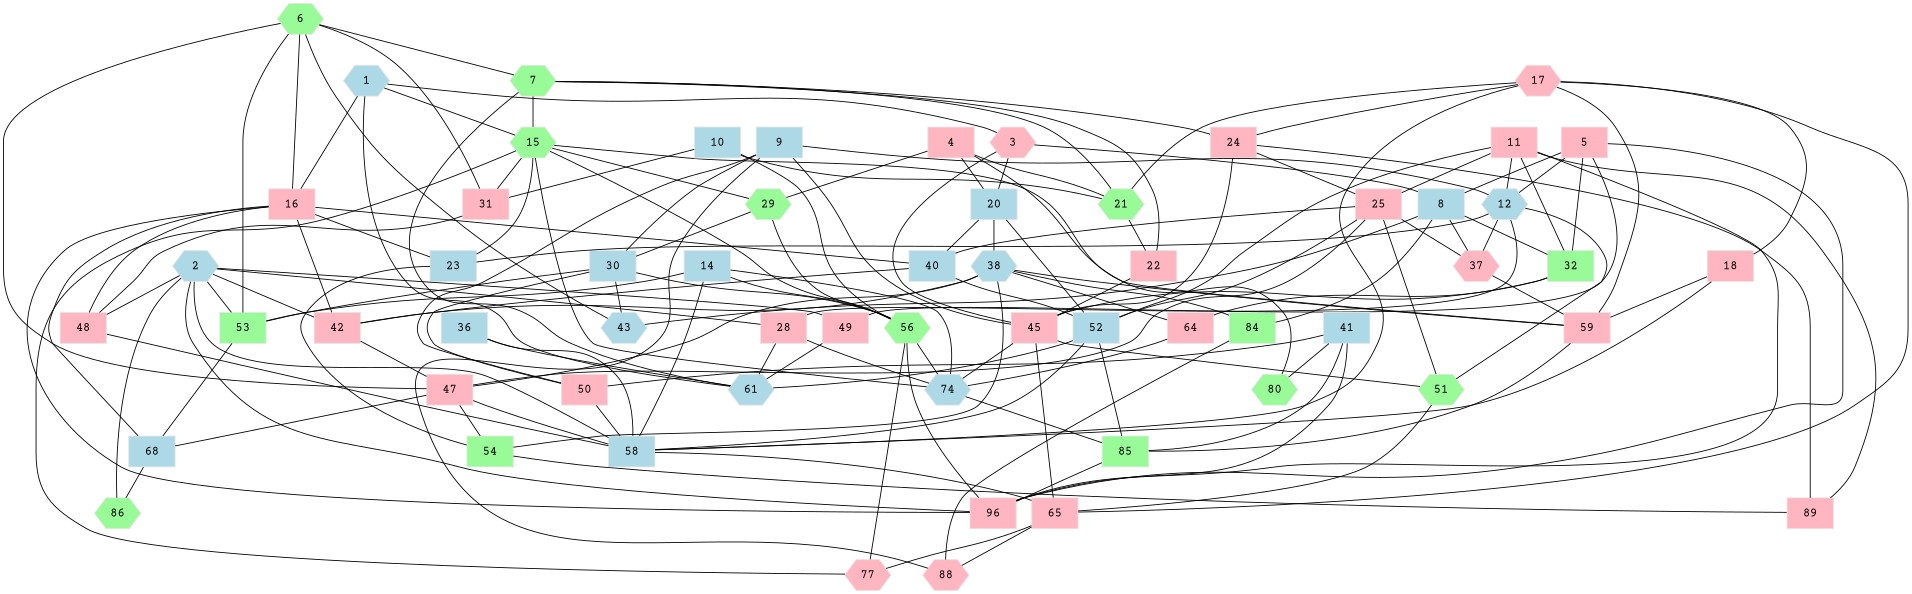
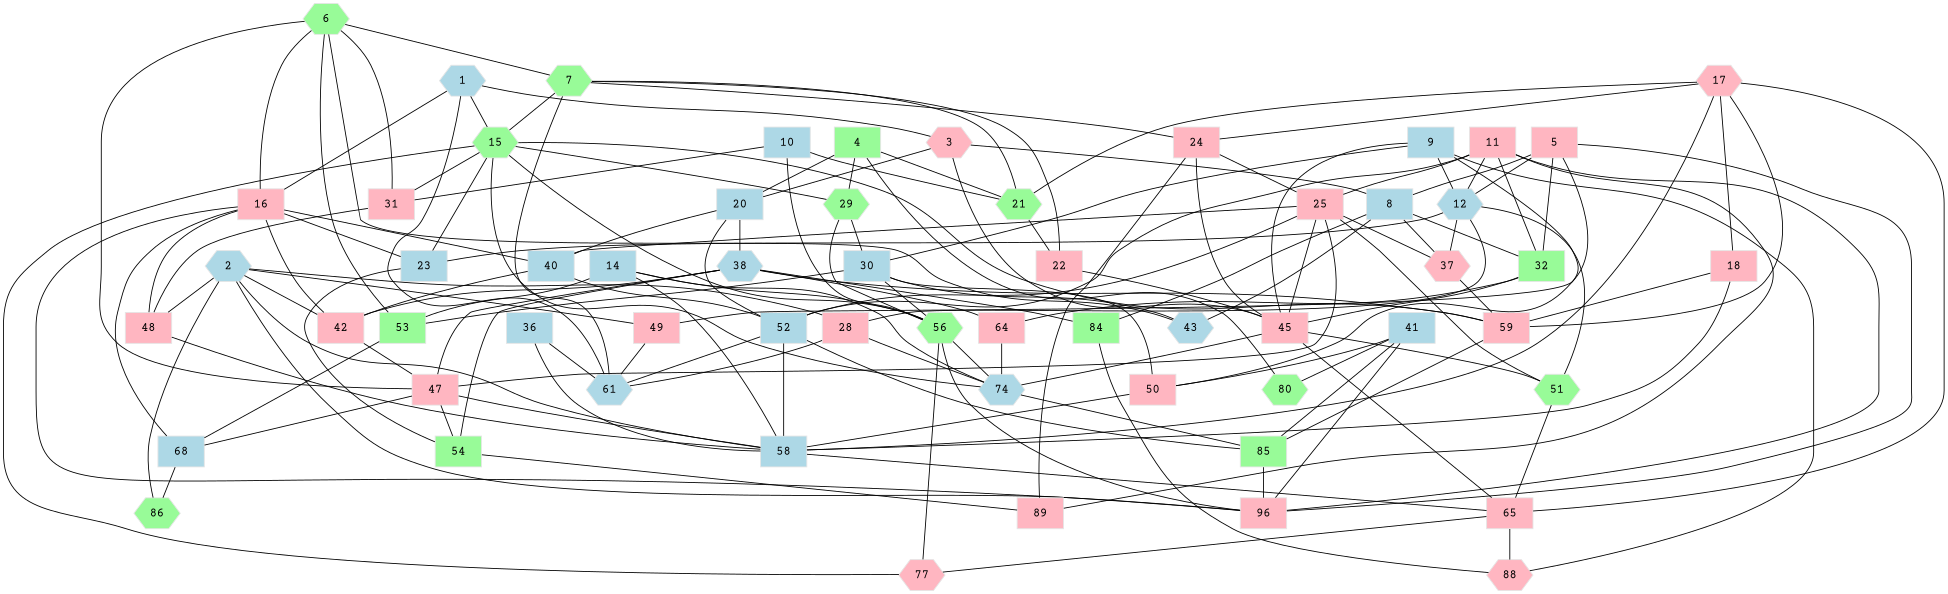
  graph {
    fontname="Courier Prime"
    node [color=gray90 fillcolor=lightpink fontname="Courier Prime" shape=box style=filled]
    edge [fontname="Courier Prime"]
    1 [fillcolor=lightblue shape=hexagon]
    3 [shape=hexagon]
    15 [fillcolor=palegreen shape=hexagon super="+19"]
    16 [super="+75"]
    61 [fillcolor=lightblue shape=hexagon super="+87"]
    8 [fillcolor=lightblue super="+26"]
    20 [fillcolor=lightblue super="+62"]
    45 [super="+73"]
    29 [fillcolor=palegreen shape=hexagon super="+90"]
    31
    56 [fillcolor=palegreen shape=hexagon super="+98"]
    23 [fillcolor=lightblue super="+39"]
    74 [fillcolor=lightblue shape=hexagon super="+91"]
    59 [super="+70"]
    77 [shape=hexagon]
    40 [fillcolor=lightblue super="+97"]
    48 [super="+78"]
    96 [super="+99"]
    42 [super="+83"]
    68 [fillcolor=lightblue]
    2 [fillcolor=lightblue shape=hexagon super="+57"]
    28 [super="+95"]
    49
    53 [fillcolor=palegreen super="+60"]
    58 [fillcolor=lightblue super="+82"]
    86 [fillcolor=palegreen shape=hexagon]
    52 [fillcolor=lightblue super="+67"]
    65 [super="+72"]
    32 [fillcolor=palegreen]
    43 [fillcolor=lightblue shape=hexagon]
    37 [shape=hexagon super="+92"]
    84 [fillcolor=palegreen]
    38 [fillcolor=lightblue shape=hexagon super="+71"]
    51 [fillcolor=palegreen shape=hexagon super="+79"]
-   4 [super="+27"]
+   4 [fillcolor=palegreen super="+27"]
    21 [fillcolor=palegreen shape=hexagon super="+33"]
    80 [fillcolor=palegreen shape=hexagon]
    22
    30 [fillcolor=lightblue super="+63"]
    5 [super="+44"]
    12 [fillcolor=lightblue shape=hexagon super="+94"]
    64
    6 [fillcolor=palegreen shape=hexagon super="+81"]
    7 [fillcolor=palegreen shape=hexagon super="+55"]
    47 [super="+76"]
    24 [super="+34"]
    54 [fillcolor=palegreen]
    25 [super="+35"]
    89
    88 [shape=hexagon]
    9 [fillcolor=lightblue super="+69"]
    50 [super="+93"]
    10 [fillcolor=lightblue]
    11 [super="+46"]
    85 [fillcolor=palegreen]
    14 [fillcolor=lightblue]
    18 [super="+66"]
    17 [shape=hexagon]
    36 [fillcolor=lightblue]
    41 [fillcolor=lightblue]
    1 -- 3
    1 -- 15
    1 -- 16
    1 -- 61
    3 -- 8
    3 -- 20
    3 -- 45
    15 -- 29
    15 -- 31 [weight=2]
    15 -- 56
    15 -- 23
    15 -- 74
    15 -- 59
    15 -- 77
    16 -- 23
    16 -- 40
    16 -- 48
    16 -- 96
    16 -- 42
    16 -- 68
    8 -- 32
    8 -- 43
    8 -- 37
    8 -- 84
    20 -- 40
    20 -- 52
    20 -- 38
    45 -- 74
    45 -- 65
    45 -- 51
    29 -- 56
    29 -- 30
    31 -- 48
    56 -- 74
    56 -- 77
    56 -- 96
    23 -- 54
    74 -- 85
    59 -- 85
    40 -- 42
    40 -- 52
    48 -- 58
    42 -- 47
    68 -- 86
    2 -- 48
    2 -- 96
    2 -- 42
    2 -- 28
    2 -- 49
-   2 -- 53
    2 -- 58
    2 -- 86
    28 -- 61
    28 -- 74
    49 -- 61
    53 -- 68
    58 -- 65
    52 -- 61
    52 -- 58
    52 -- 85
    65 -- 77
    65 -- 88
    32 -- 45
    32 -- 64
    37 -- 59
    84 -- 88
    38 -- 59 [weight=2]
    38 -- 42 [weight=2]
    38 -- 84
    38 -- 64
    38 -- 47
    38 -- 54
    51 -- 65
    4 -- 20
    4 -- 29
    4 -- 21
    4 -- 80
    21 -- 22
    22 -- 45
    30 -- 56
    30 -- 53
    30 -- 43
    30 -- 50
    5 -- 8
    5 -- 96
    5 -- 49
    5 -- 32
    5 -- 12
    12 -- 23
    12 -- 28
    12 -- 37
    12 -- 51
    64 -- 74
    6 -- 16
    6 -- 31
    6 -- 53
    6 -- 43
    6 -- 7
    6 -- 47
    7 -- 15
    7 -- 61 [weight=2]
    7 -- 21
    7 -- 22
    7 -- 24
    47 -- 68
    47 -- 58
    47 -- 54
    24 -- 45 [weight=2]
    24 -- 25
    24 -- 89
    54 -- 89
+   25 -- 45
    25 -- 40
    25 -- 52
    25 -- 37
    25 -- 51
    25 -- 47
    9 -- 45
    9 -- 30
    9 -- 12
    9 -- 88
    9 -- 50
    50 -- 58 [weight=2]
    10 -- 31
    10 -- 56
    10 -- 21
    11 -- 96
    11 -- 52
    11 -- 32
    11 -- 12
    11 -- 25
    11 -- 89
    85 -- 96
    14 -- 56
    14 -- 74
    14 -- 53
    14 -- 58
    18 -- 59
    18 -- 58
    17 -- 59
    17 -- 58
    17 -- 65
    17 -- 21
    17 -- 24
    17 -- 18
    36 -- 61
    36 -- 58
    41 -- 96
    41 -- 80
    41 -- 50
    41 -- 85
  }
